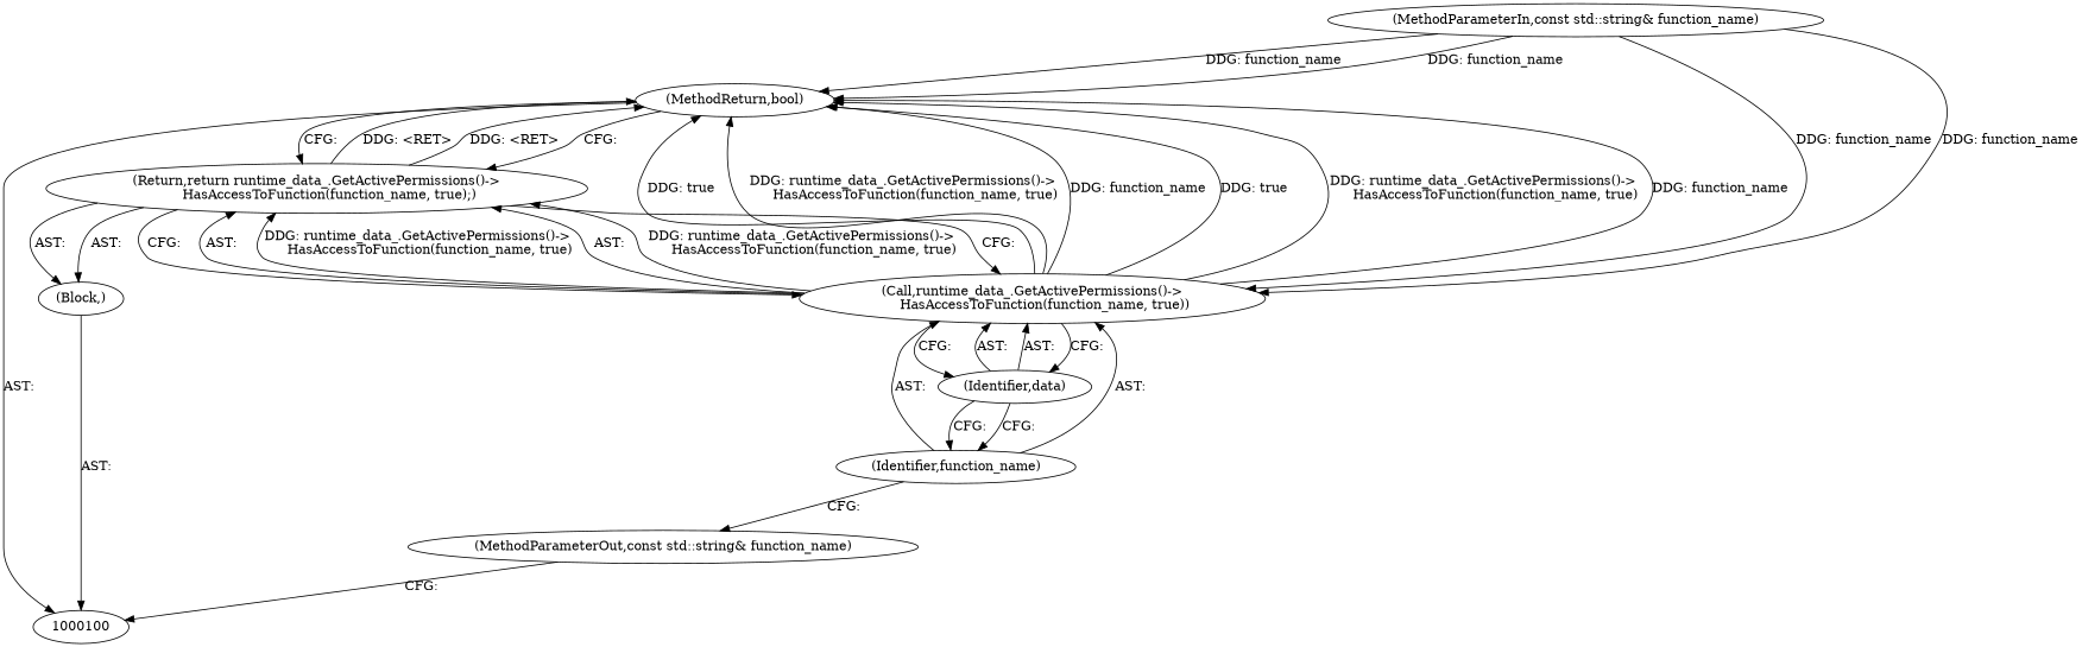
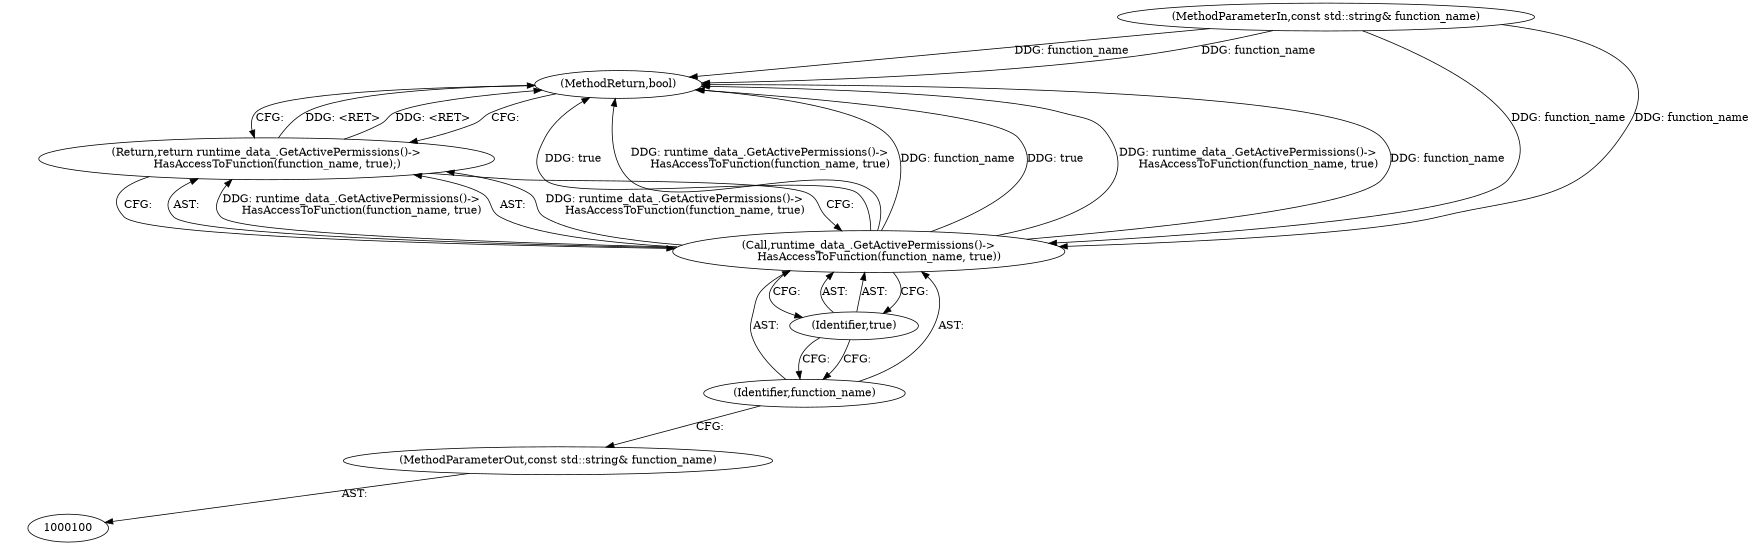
  digraph {
    n1 [label="(MethodReturn,bool)"]
    n2 [label="(Return,return runtime_data_.GetActivePermissions()->\n      HasAccessToFunction(function_name, true);)"]
    1000100
    n4 [label="(Call,runtime_data_.GetActivePermissions()->\n      HasAccessToFunction(function_name, true))"]
-   n5 [label="(Block,)"]
    n6 [label="(MethodParameterIn,const std::string& function_name)"]
-   n7 [label="(Identifier,data)"]
+   n7 [label="(Identifier,true)"]
    n8 [label="(MethodParameterOut,const std::string& function_name)"]
    n9 [label="(Identifier,function_name)"]
    n1 -> n2 [label="CFG: "]
    n1 -> n2 [label="CFG: "]
-   n1 -> 1000100 [label="AST: "]
    n2 -> n1 [label="DDG: <RET>"]
    n2 -> n1 [label="DDG: <RET>"]
    n2 -> n4 [label="CFG: "]
    n2 -> n4 [label="CFG: "]
-   n2 -> n5 [label="AST: "]
-   n2 -> n5 [label="AST: "]
    n4 -> n1 [label="DDG: runtime_data_.GetActivePermissions()->\n      HasAccessToFunction(function_name, true)"]
    n4 -> n1 [label="DDG: function_name"]
    n4 -> n1 [label="DDG: true"]
    n4 -> n1 [label="DDG: runtime_data_.GetActivePermissions()->\n      HasAccessToFunction(function_name, true)"]
    n4 -> n1 [label="DDG: function_name"]
    n4 -> n1 [label="DDG: true"]
    n4 -> n2 [label="AST: "]
    n4 -> n2 [label="DDG: runtime_data_.GetActivePermissions()->\n      HasAccessToFunction(function_name, true)"]
    n4 -> n2 [label="AST: "]
    n4 -> n2 [label="DDG: runtime_data_.GetActivePermissions()->\n      HasAccessToFunction(function_name, true)"]
    n4 -> n7 [label="CFG: "]
    n4 -> n7 [label="CFG: "]
-   n5 -> 1000100 [label="AST: "]
    n6 -> n1 [label="DDG: function_name"]
    n6 -> n1 [label="DDG: function_name"]
    n6 -> n4 [label="DDG: function_name"]
    n6 -> n4 [label="DDG: function_name"]
    n7 -> n4 [label="AST: "]
    n7 -> n4 [label="AST: "]
    n7 -> n9 [label="CFG: "]
    n7 -> n9 [label="CFG: "]
-   n8 -> 1000100 [label="CFG: "]
+   n8 -> 1000100 [label="AST: "]
    n9 -> n4 [label="AST: "]
    n9 -> n4 [label="AST: "]
    n9 -> n8 [label="CFG: "]
  }
